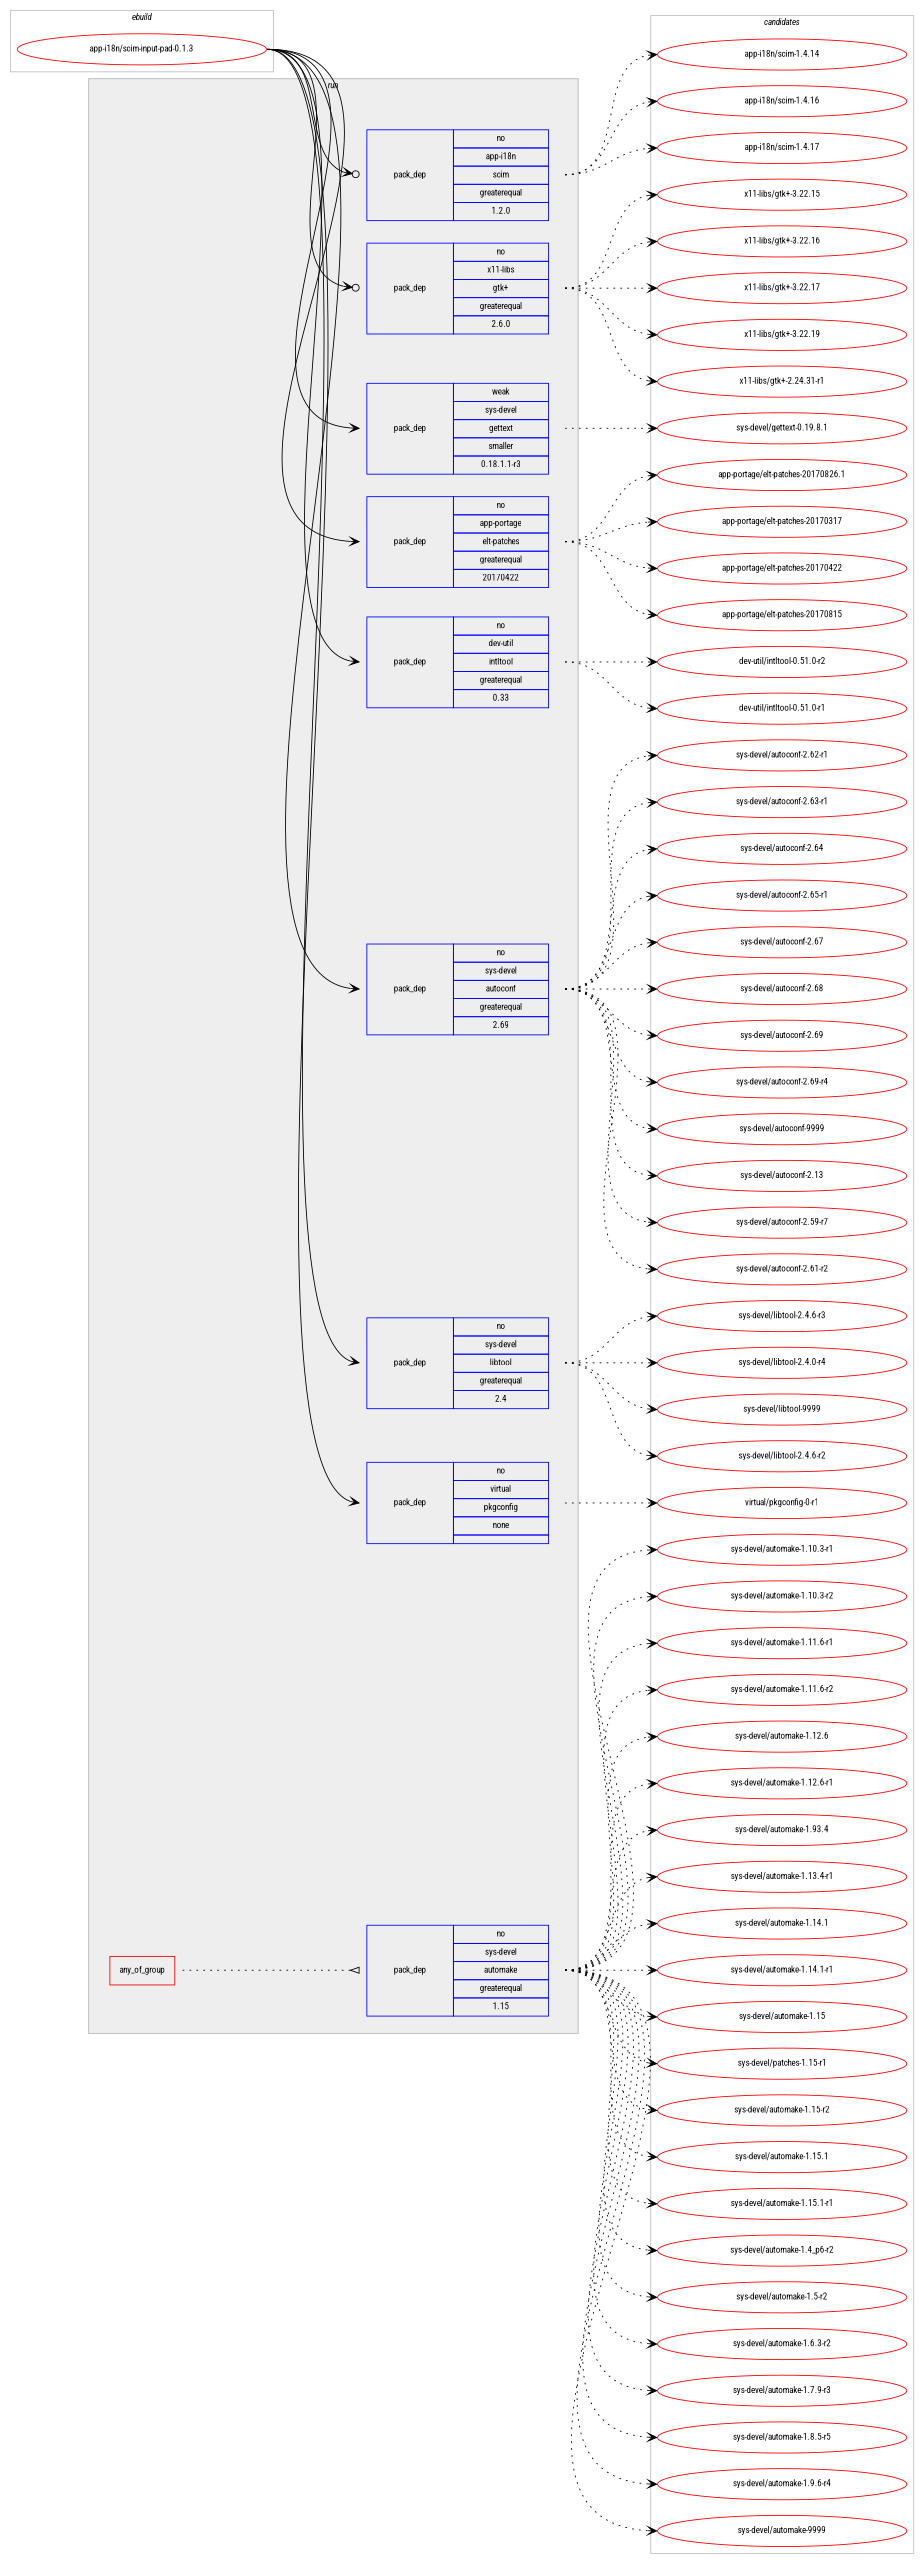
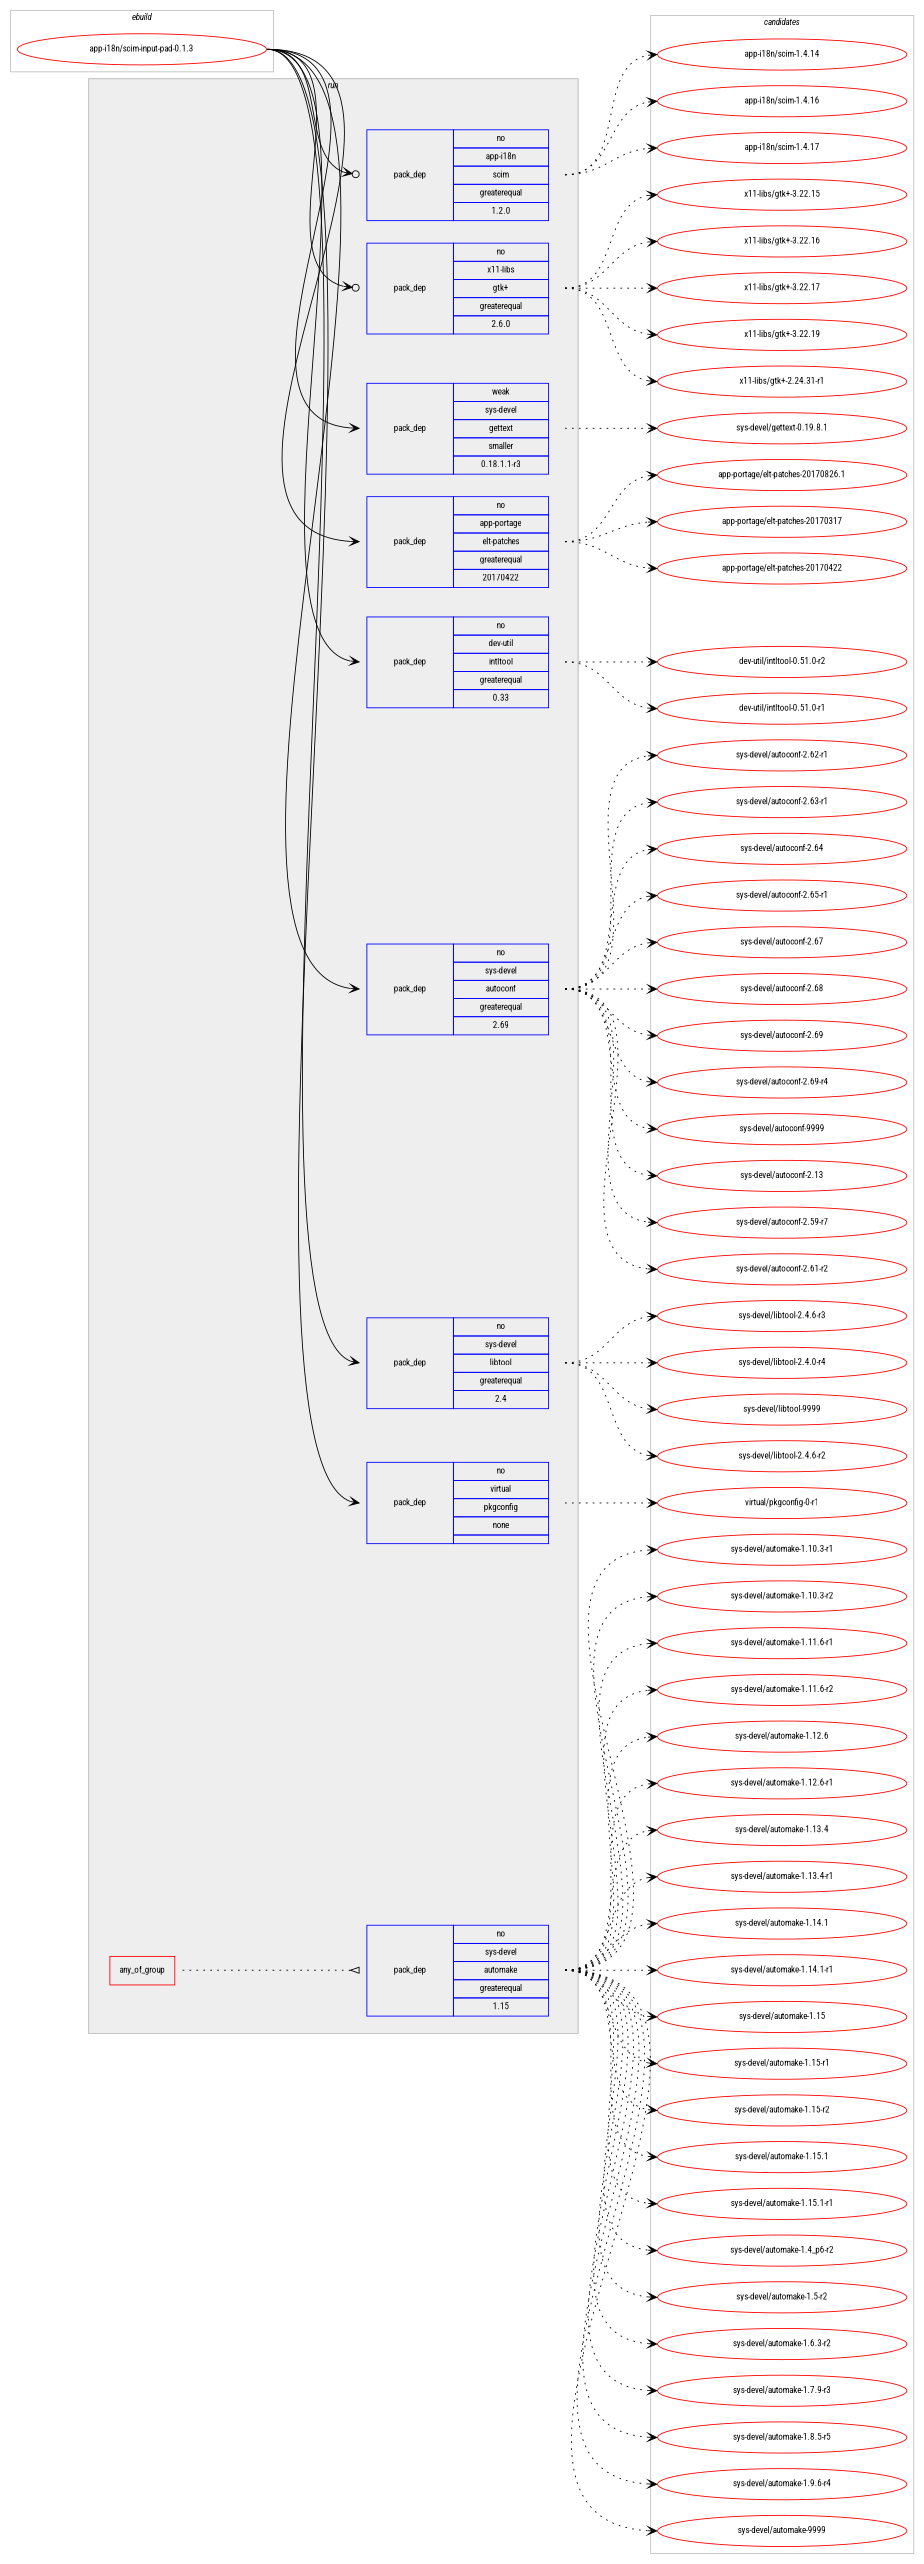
  digraph {
    compound=true
    concentrate=true
    fontname="Roboto Condensed"
    fontsize=10
    newrank=true
    rankdir=LR
    ranksep=1.5
    node [color=red fontname="Roboto Condensed" fontsize=10]
    edge [arrowhead=vee fontname="Roboto Condensed" headport=w style=dotted tailport=e weight=100]
    n1 [label="app-i18n/scim-input-pad-0.1.3" width=4]
    n2 [color=blue label=<<TABLE BORDER="0" CELLBORDER="1" CELLSPACING="0" CELLPADDING="4" WIDTH="220"><TR><TD ROWSPAN="6" CELLPADDING="30">pack_dep</TD></TR><TR><TD WIDTH="110">no</TD></TR><TR><TD>sys-devel</TD></TR><TR><TD>automake</TD></TR><TR><TD>greaterequal</TD></TR><TR><TD>1.15</TD></TR></TABLE>> shape=none]
    n3 [label=<<TABLE BORDER="0" CELLBORDER="1" CELLSPACING="0" CELLPADDING="4"><TR><TD CELLPADDING="10">any_of_group</TD></TR></TABLE>> shape=none]
    n4 [color=blue label=<<TABLE BORDER="0" CELLBORDER="1" CELLSPACING="0" CELLPADDING="4" WIDTH="220"><TR><TD ROWSPAN="6" CELLPADDING="30">pack_dep</TD></TR><TR><TD WIDTH="110">no</TD></TR><TR><TD>app-portage</TD></TR><TR><TD>elt-patches</TD></TR><TR><TD>greaterequal</TD></TR><TR><TD>20170422</TD></TR></TABLE>> shape=none]
    n5 [color=blue label=<<TABLE BORDER="0" CELLBORDER="1" CELLSPACING="0" CELLPADDING="4" WIDTH="220"><TR><TD ROWSPAN="6" CELLPADDING="30">pack_dep</TD></TR><TR><TD WIDTH="110">no</TD></TR><TR><TD>dev-util</TD></TR><TR><TD>intltool</TD></TR><TR><TD>greaterequal</TD></TR><TR><TD>0.33</TD></TR></TABLE>> shape=none]
    n6 [color=blue label=<<TABLE BORDER="0" CELLBORDER="1" CELLSPACING="0" CELLPADDING="4" WIDTH="220"><TR><TD ROWSPAN="6" CELLPADDING="30">pack_dep</TD></TR><TR><TD WIDTH="110">no</TD></TR><TR><TD>sys-devel</TD></TR><TR><TD>autoconf</TD></TR><TR><TD>greaterequal</TD></TR><TR><TD>2.69</TD></TR></TABLE>> shape=none]
    n7 [color=blue label=<<TABLE BORDER="0" CELLBORDER="1" CELLSPACING="0" CELLPADDING="4" WIDTH="220"><TR><TD ROWSPAN="6" CELLPADDING="30">pack_dep</TD></TR><TR><TD WIDTH="110">no</TD></TR><TR><TD>sys-devel</TD></TR><TR><TD>libtool</TD></TR><TR><TD>greaterequal</TD></TR><TR><TD>2.4</TD></TR></TABLE>> shape=none]
    n8 [color=blue label=<<TABLE BORDER="0" CELLBORDER="1" CELLSPACING="0" CELLPADDING="4" WIDTH="220"><TR><TD ROWSPAN="6" CELLPADDING="30">pack_dep</TD></TR><TR><TD WIDTH="110">no</TD></TR><TR><TD>virtual</TD></TR><TR><TD>pkgconfig</TD></TR><TR><TD>none</TD></TR><TR><TD></TD></TR></TABLE>> shape=none]
    n9 [color=blue label=<<TABLE BORDER="0" CELLBORDER="1" CELLSPACING="0" CELLPADDING="4" WIDTH="220"><TR><TD ROWSPAN="6" CELLPADDING="30">pack_dep</TD></TR><TR><TD WIDTH="110">weak</TD></TR><TR><TD>sys-devel</TD></TR><TR><TD>gettext</TD></TR><TR><TD>smaller</TD></TR><TR><TD>0.18.1.1-r3</TD></TR></TABLE>> shape=none]
    n10 [color=blue label=<<TABLE BORDER="0" CELLBORDER="1" CELLSPACING="0" CELLPADDING="4" WIDTH="220"><TR><TD ROWSPAN="6" CELLPADDING="30">pack_dep</TD></TR><TR><TD WIDTH="110">no</TD></TR><TR><TD>app-i18n</TD></TR><TR><TD>scim</TD></TR><TR><TD>greaterequal</TD></TR><TR><TD>1.2.0</TD></TR></TABLE>> shape=none]
    n11 [color=blue label=<<TABLE BORDER="0" CELLBORDER="1" CELLSPACING="0" CELLPADDING="4" WIDTH="220"><TR><TD ROWSPAN="6" CELLPADDING="30">pack_dep</TD></TR><TR><TD WIDTH="110">no</TD></TR><TR><TD>x11-libs</TD></TR><TR><TD>gtk+</TD></TR><TR><TD>greaterequal</TD></TR><TR><TD>2.6.0</TD></TR></TABLE>> shape=none]
    n12 [label="sys-devel/automake-1.10.3-r1" width=4]
    n13 [label="sys-devel/automake-1.10.3-r2" width=4]
    n14 [label="sys-devel/automake-1.11.6-r1" width=4]
    n15 [label="sys-devel/automake-1.11.6-r2" width=4]
    n16 [label="sys-devel/automake-1.12.6" width=4]
    n17 [label="sys-devel/automake-1.12.6-r1" width=4]
-   n18 [label="sys-devel/automake-1.93.4" width=4]
+   n18 [label="sys-devel/automake-1.13.4" width=4]
    n19 [label="sys-devel/automake-1.13.4-r1" width=4]
    n20 [label="sys-devel/automake-1.14.1" width=4]
    n21 [label="sys-devel/automake-1.14.1-r1" width=4]
    n22 [label="sys-devel/automake-1.15" width=4]
-   n23 [label="sys-devel/patches-1.15-r1" width=4]
+   n23 [label="sys-devel/automake-1.15-r1" width=4]
    n24 [label="sys-devel/automake-1.15-r2" width=4]
    n25 [label="sys-devel/automake-1.15.1" width=4]
    n26 [label="sys-devel/automake-1.15.1-r1" width=4]
    n27 [label="sys-devel/automake-1.4_p6-r2" width=4]
    n28 [label="sys-devel/automake-1.5-r2" width=4]
    n29 [label="sys-devel/automake-1.6.3-r2" width=4]
    n30 [label="sys-devel/automake-1.7.9-r3" width=4]
    n31 [label="sys-devel/automake-1.8.5-r5" width=4]
    n32 [label="sys-devel/automake-1.9.6-r4" width=4]
    n33 [label="sys-devel/automake-9999" width=4]
    n34 [label="sys-devel/libtool-2.4.6-r2" width=4]
    n35 [label="sys-devel/libtool-2.4.6-r3" width=4]
    n36 [label="sys-devel/libtool-2.4.0-r4" width=4]
    n37 [label="sys-devel/libtool-9999" width=4]
    n38 [label="app-portage/elt-patches-20170317" width=4]
    n39 [label="app-portage/elt-patches-20170422" width=4]
-   n40 [label="app-portage/elt-patches-20170815" width=4]
    n41 [label="app-portage/elt-patches-20170826.1" width=4]
    n42 [label="dev-util/intltool-0.51.0-r1" width=4]
    n43 [label="dev-util/intltool-0.51.0-r2" width=4]
    n44 [label="sys-devel/autoconf-2.13" width=4]
    n45 [label="sys-devel/autoconf-2.59-r7" width=4]
    n46 [label="sys-devel/autoconf-2.61-r2" width=4]
    n47 [label="sys-devel/autoconf-2.62-r1" width=4]
    n48 [label="sys-devel/autoconf-2.63-r1" width=4]
    n49 [label="sys-devel/autoconf-2.64" width=4]
    n50 [label="sys-devel/autoconf-2.65-r1" width=4]
    n51 [label="sys-devel/autoconf-2.67" width=4]
    n52 [label="sys-devel/autoconf-2.68" width=4]
    n53 [label="sys-devel/autoconf-2.69" width=4]
    n54 [label="sys-devel/autoconf-2.69-r4" width=4]
    n55 [label="sys-devel/autoconf-9999" width=4]
    n56 [label="virtual/pkgconfig-0-r1" width=4]
    n57 [label="sys-devel/gettext-0.19.8.1" width=4]
    n58 [label="app-i18n/scim-1.4.14" width=4]
    n59 [label="app-i18n/scim-1.4.16" width=4]
    n60 [label="app-i18n/scim-1.4.17" width=4]
    n61 [label="x11-libs/gtk+-2.24.31-r1" width=4]
    n62 [label="x11-libs/gtk+-3.22.15" width=4]
    n63 [label="x11-libs/gtk+-3.22.16" width=4]
    n64 [label="x11-libs/gtk+-3.22.17" width=4]
    n65 [label="x11-libs/gtk+-3.22.19" width=4]
    subgraph cluster_1 {
      color=gray
      label=<<i>ebuild</i>>
      rank=same
      n1
    }
    subgraph cluster_2 {
      color=gray
      label=<<i>dependencies</i>>
      subgraph cluster_3 {
        color=gray
        fillcolor="#eeeeee"
        label=<<i>compile</i>>
        style=filled
        subgraph sub_4 {
          color=gray
          fillcolor="#eeeeee"
          label=<<i>compile</i>>
          style=filled
          n3
          subgraph sub_5 {
            color=gray
            fillcolor="#eeeeee"
            label=<<i>compile</i>>
            style=filled
            n2
          }
        }
        subgraph sub_6 {
          color=gray
          fillcolor="#eeeeee"
          label=<<i>compile</i>>
          style=filled
          n4
        }
        subgraph sub_7 {
          color=gray
          fillcolor="#eeeeee"
          label=<<i>compile</i>>
          style=filled
          n5
        }
        subgraph sub_8 {
          color=gray
          fillcolor="#eeeeee"
          label=<<i>compile</i>>
          style=filled
          n6
        }
        subgraph sub_9 {
          color=gray
          fillcolor="#eeeeee"
          label=<<i>compile</i>>
          style=filled
          n7
        }
        subgraph sub_10 {
          color=gray
          fillcolor="#eeeeee"
          label=<<i>compile</i>>
          style=filled
          n8
        }
        subgraph sub_11 {
          color=gray
          fillcolor="#eeeeee"
          label=<<i>compile</i>>
          style=filled
          n9
        }
      }
      subgraph cluster_12 {
        color=gray
        fillcolor="#eeeeee"
        label=<<i>compile and run</i>>
        style=filled
        subgraph sub_13 {
          color=gray
          fillcolor="#eeeeee"
          label=<<i>compile and run</i>>
          style=filled
          n10
        }
        subgraph sub_14 {
          color=gray
          fillcolor="#eeeeee"
          label=<<i>compile and run</i>>
          style=filled
          n11
        }
      }
      subgraph cluster_15 {
        color=gray
        fillcolor="#eeeeee"
        label=<<i>run</i>>
        style=filled
      }
    }
    subgraph cluster_16 {
      color=gray
      label=<<i>candidates</i>>
      rank=same
      subgraph sub_17 {
        color=black
        label=<<i>candidates</i>>
        nodesep=1
        rank=same
        n12
        n13
        n14
        n15
        n16
        n17
        n18
        n19
        n20
        n21
        n22
        n23
        n24
        n25
        n26
        n27
        n28
        n29
        n30
        n31
        n32
        n33
      }
      subgraph sub_18 {
        color=black
        label=<<i>candidates</i>>
        nodesep=1
        rank=same
        n34
        n35
        n36
        n37
      }
      subgraph sub_19 {
        color=black
        label=<<i>candidates</i>>
        nodesep=1
        rank=same
        n38
        n39
-       n40
        n41
      }
      subgraph sub_20 {
        color=black
        label=<<i>candidates</i>>
        nodesep=1
        rank=same
        n42
        n43
      }
      subgraph sub_21 {
        color=black
        label=<<i>candidates</i>>
        nodesep=1
        rank=same
        n44
        n45
        n46
        n47
        n48
        n49
        n50
        n51
        n52
        n53
        n54
        n55
      }
      subgraph sub_22 {
        color=black
        label=<<i>candidates</i>>
        nodesep=1
        rank=same
        n56
      }
      subgraph sub_23 {
        color=black
        label=<<i>candidates</i>>
        nodesep=1
        rank=same
        n57
      }
      subgraph sub_24 {
        color=black
        label=<<i>candidates</i>>
        nodesep=1
        rank=same
        n58
        n59
        n60
      }
      subgraph sub_25 {
        color=black
        label=<<i>candidates</i>>
        nodesep=1
        rank=same
        n61
        n62
        n63
        n64
        n65
      }
    }
    n1 -> n4 [style=solid weight=20]
    n1 -> n5 [style=solid weight=20]
    n1 -> n6 [style=solid weight=20]
    n1 -> n7 [style=solid weight=20]
    n1 -> n8 [style=solid weight=20]
    n1 -> n9 [style=solid weight=20]
    n1 -> n10 [arrowhead=odotvee style=solid weight=20]
    n1 -> n11 [arrowhead=odotvee style=solid weight=20]
    n2 -> n12
    n2 -> n13
    n2 -> n14
    n2 -> n15
    n2 -> n16
    n2 -> n17
    n2 -> n18
    n2 -> n19
    n2 -> n20
    n2 -> n21
    n2 -> n22
    n2 -> n23
    n2 -> n24
    n2 -> n25
    n2 -> n26
    n2 -> n27
    n2 -> n28
    n2 -> n29
    n2 -> n30
    n2 -> n31
    n2 -> n32
    n2 -> n33
    n3 -> n2 [arrowhead=oinv weight=20]
    n4 -> n38
    n4 -> n39
-   n4 -> n40
    n4 -> n41
    n5 -> n42
    n5 -> n43
    n6 -> n44
    n6 -> n45
    n6 -> n46
    n6 -> n47
    n6 -> n48
    n6 -> n49
    n6 -> n50
    n6 -> n51
    n6 -> n52
    n6 -> n53
    n6 -> n54
    n6 -> n55
    n7 -> n34
    n7 -> n35
    n7 -> n36
    n7 -> n37
    n8 -> n56
    n9 -> n57
    n10 -> n58
    n10 -> n59
    n10 -> n60
    n11 -> n61
    n11 -> n62
    n11 -> n63
    n11 -> n64
    n11 -> n65
  }
